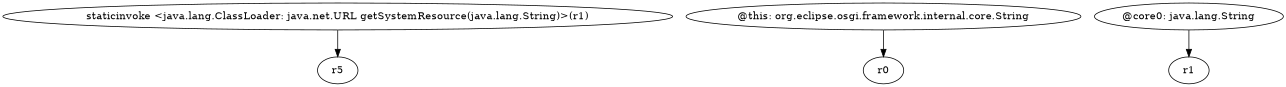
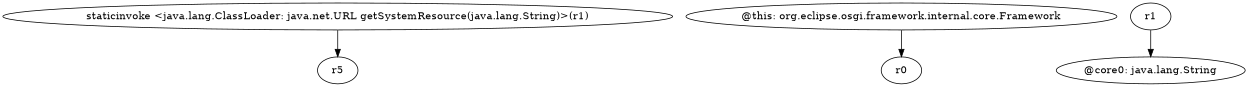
  digraph {
    n1 [label="staticinvoke <java.lang.ClassLoader: java.net.URL getSystemResource(java.lang.String)>(r1)"]
    n2 [label=r5]
-   n3 [label="@this: org.eclipse.osgi.framework.internal.core.String"]
+   n3 [label="@this: org.eclipse.osgi.framework.internal.core.Framework"]
    n4 [label=r0]
    n5 [label="@core0: java.lang.String"]
    n6 [label=r1]
    n1 -> n2
    n3 -> n4
-   n5 -> n6
+   n6 -> n5
  }
